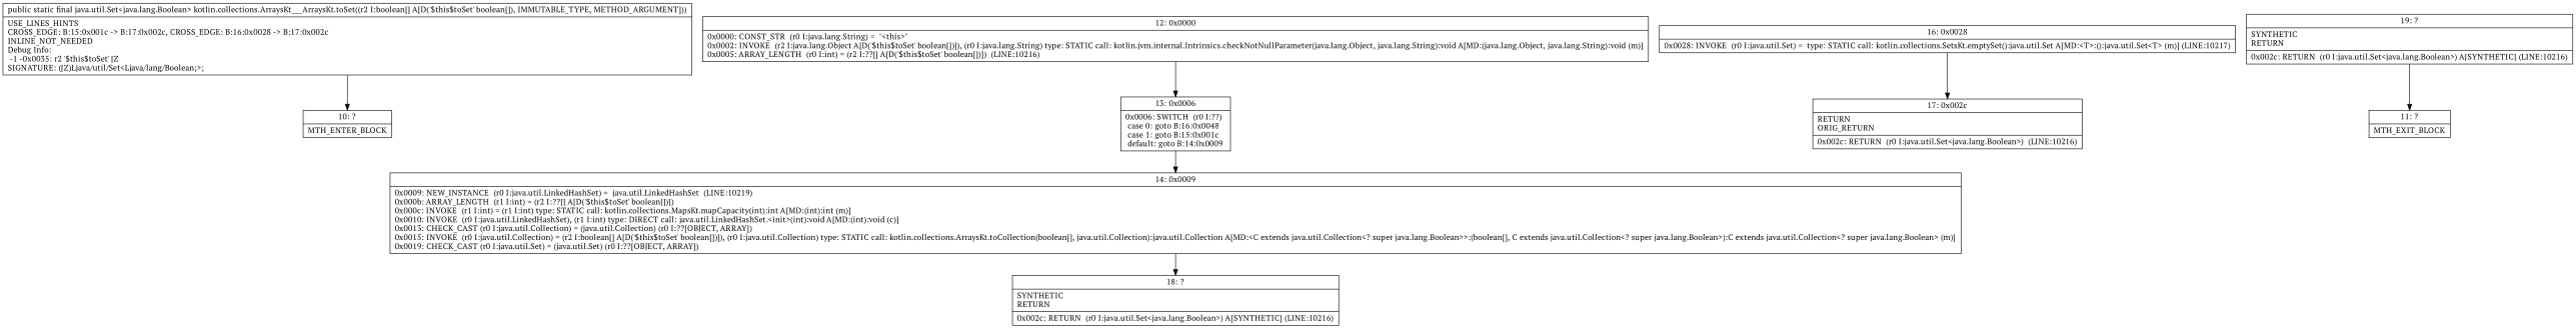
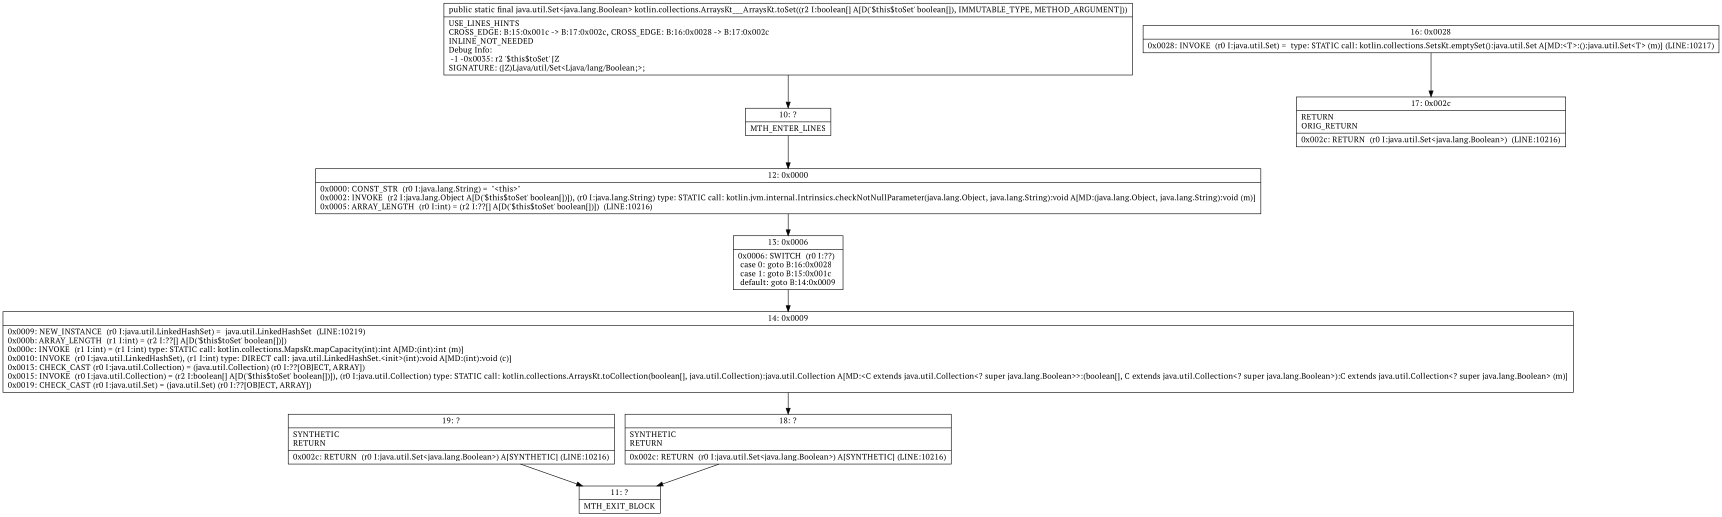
  digraph {
    fontname="PT Serif"
    node [fontname="PT Serif" shape=record]
    edge [fontname="PT Serif"]
-   n1 [label="{10\:\ ?|MTH_ENTER_BLOCK\l}"]
+   n1 [label="{10\:\ ?|MTH_ENTER_LINES\l}"]
    n2 [label="{12\:\ 0x0000|0x0000: CONST_STR  (r0 I:java.lang.String) =  \"\<this\>\" \l0x0002: INVOKE  (r2 I:java.lang.Object A[D('$this$toSet' boolean[])]), (r0 I:java.lang.String) type: STATIC call: kotlin.jvm.internal.Intrinsics.checkNotNullParameter(java.lang.Object, java.lang.String):void A[MD:(java.lang.Object, java.lang.String):void (m)]\l0x0005: ARRAY_LENGTH  (r0 I:int) = (r2 I:??[] A[D('$this$toSet' boolean[])])  (LINE:10216)\l}"]
-   n3 [label="{13\:\ 0x0006|0x0006: SWITCH  (r0 I:??)\l case 0: goto B:16:0x0048\l case 1: goto B:15:0x001c\l default: goto B:14:0x0009 \l}"]
+   n3 [label="{13\:\ 0x0006|0x0006: SWITCH  (r0 I:??)\l case 0: goto B:16:0x0028\l case 1: goto B:15:0x001c\l default: goto B:14:0x0009 \l}"]
    n4 [label="{14\:\ 0x0009|0x0009: NEW_INSTANCE  (r0 I:java.util.LinkedHashSet) =  java.util.LinkedHashSet  (LINE:10219)\l0x000b: ARRAY_LENGTH  (r1 I:int) = (r2 I:??[] A[D('$this$toSet' boolean[])]) \l0x000c: INVOKE  (r1 I:int) = (r1 I:int) type: STATIC call: kotlin.collections.MapsKt.mapCapacity(int):int A[MD:(int):int (m)]\l0x0010: INVOKE  (r0 I:java.util.LinkedHashSet), (r1 I:int) type: DIRECT call: java.util.LinkedHashSet.\<init\>(int):void A[MD:(int):void (c)]\l0x0013: CHECK_CAST (r0 I:java.util.Collection) = (java.util.Collection) (r0 I:??[OBJECT, ARRAY]) \l0x0015: INVOKE  (r0 I:java.util.Collection) = (r2 I:boolean[] A[D('$this$toSet' boolean[])]), (r0 I:java.util.Collection) type: STATIC call: kotlin.collections.ArraysKt.toCollection(boolean[], java.util.Collection):java.util.Collection A[MD:\<C extends java.util.Collection\<? super java.lang.Boolean\>\>:(boolean[], C extends java.util.Collection\<? super java.lang.Boolean\>):C extends java.util.Collection\<? super java.lang.Boolean\> (m)]\l0x0019: CHECK_CAST (r0 I:java.util.Set) = (java.util.Set) (r0 I:??[OBJECT, ARRAY]) \l}"]
    n5 [label="{18\:\ ?|SYNTHETIC\lRETURN\l|0x002c: RETURN  (r0 I:java.util.Set\<java.lang.Boolean\>) A[SYNTHETIC] (LINE:10216)\l}"]
    n6 [label="{16\:\ 0x0028|0x0028: INVOKE  (r0 I:java.util.Set) =  type: STATIC call: kotlin.collections.SetsKt.emptySet():java.util.Set A[MD:\<T\>:():java.util.Set\<T\> (m)] (LINE:10217)\l}"]
    n7 [label="{17\:\ 0x002c|RETURN\lORIG_RETURN\l|0x002c: RETURN  (r0 I:java.util.Set\<java.lang.Boolean\>)  (LINE:10216)\l}"]
    n8 [label="{11\:\ ?|MTH_EXIT_BLOCK\l}"]
    n9 [label="{19\:\ ?|SYNTHETIC\lRETURN\l|0x002c: RETURN  (r0 I:java.util.Set\<java.lang.Boolean\>) A[SYNTHETIC] (LINE:10216)\l}"]
    n10 [label="{public static final java.util.Set\<java.lang.Boolean\> kotlin.collections.ArraysKt___ArraysKt.toSet((r2 I:boolean[] A[D('$this$toSet' boolean[]), IMMUTABLE_TYPE, METHOD_ARGUMENT]))  | USE_LINES_HINTS\lCROSS_EDGE: B:15:0x001c \-\> B:17:0x002c, CROSS_EDGE: B:16:0x0028 \-\> B:17:0x002c\lINLINE_NOT_NEEDED\lDebug Info:\l  \-1 \-0x0035: r2 '$this$toSet' [Z\lSIGNATURE: ([Z)Ljava\/util\/Set\<Ljava\/lang\/Boolean;\>;\l}"]
+   n1 -> n2
    n2 -> n3
    n3 -> n4
    n4 -> n5
+   n5 -> n8
    n6 -> n7
    n9 -> n8
    n10 -> n1
  }
